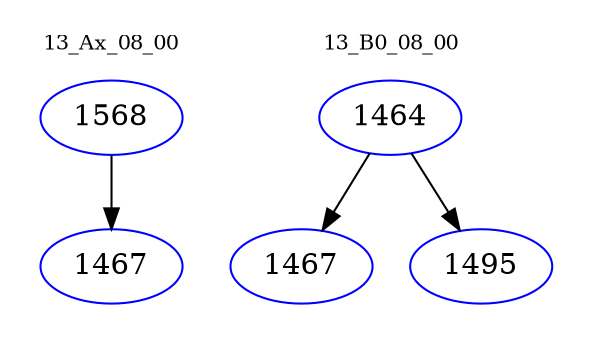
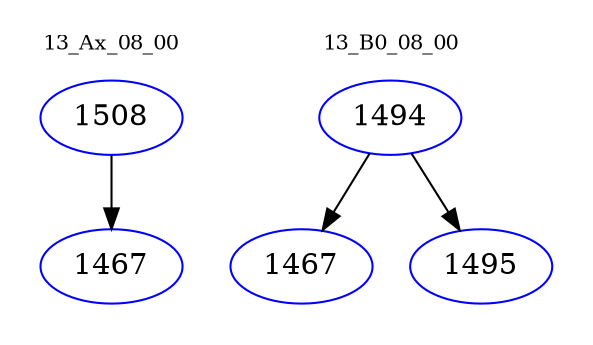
  digraph {
    node [color=blue]
    edge [color=black]
-   n1 [label=1568]
+   n1 [label=1508]
    n2 [label=1467]
-   n3 [label=1464]
+   n3 [label=1494]
    n4 [label=1467]
    n5 [label=1495]
    subgraph cluster_1 {
      color=white
      fontsize=10
      label="13_Ax_08_00"
      n1
      n2
    }
    subgraph cluster_2 {
      color=white
      fontsize=10
      label="13_B0_08_00"
      n3
      n4
      n5
    }
    n1 -> n2
    n3 -> n4
    n3 -> n5
  }
